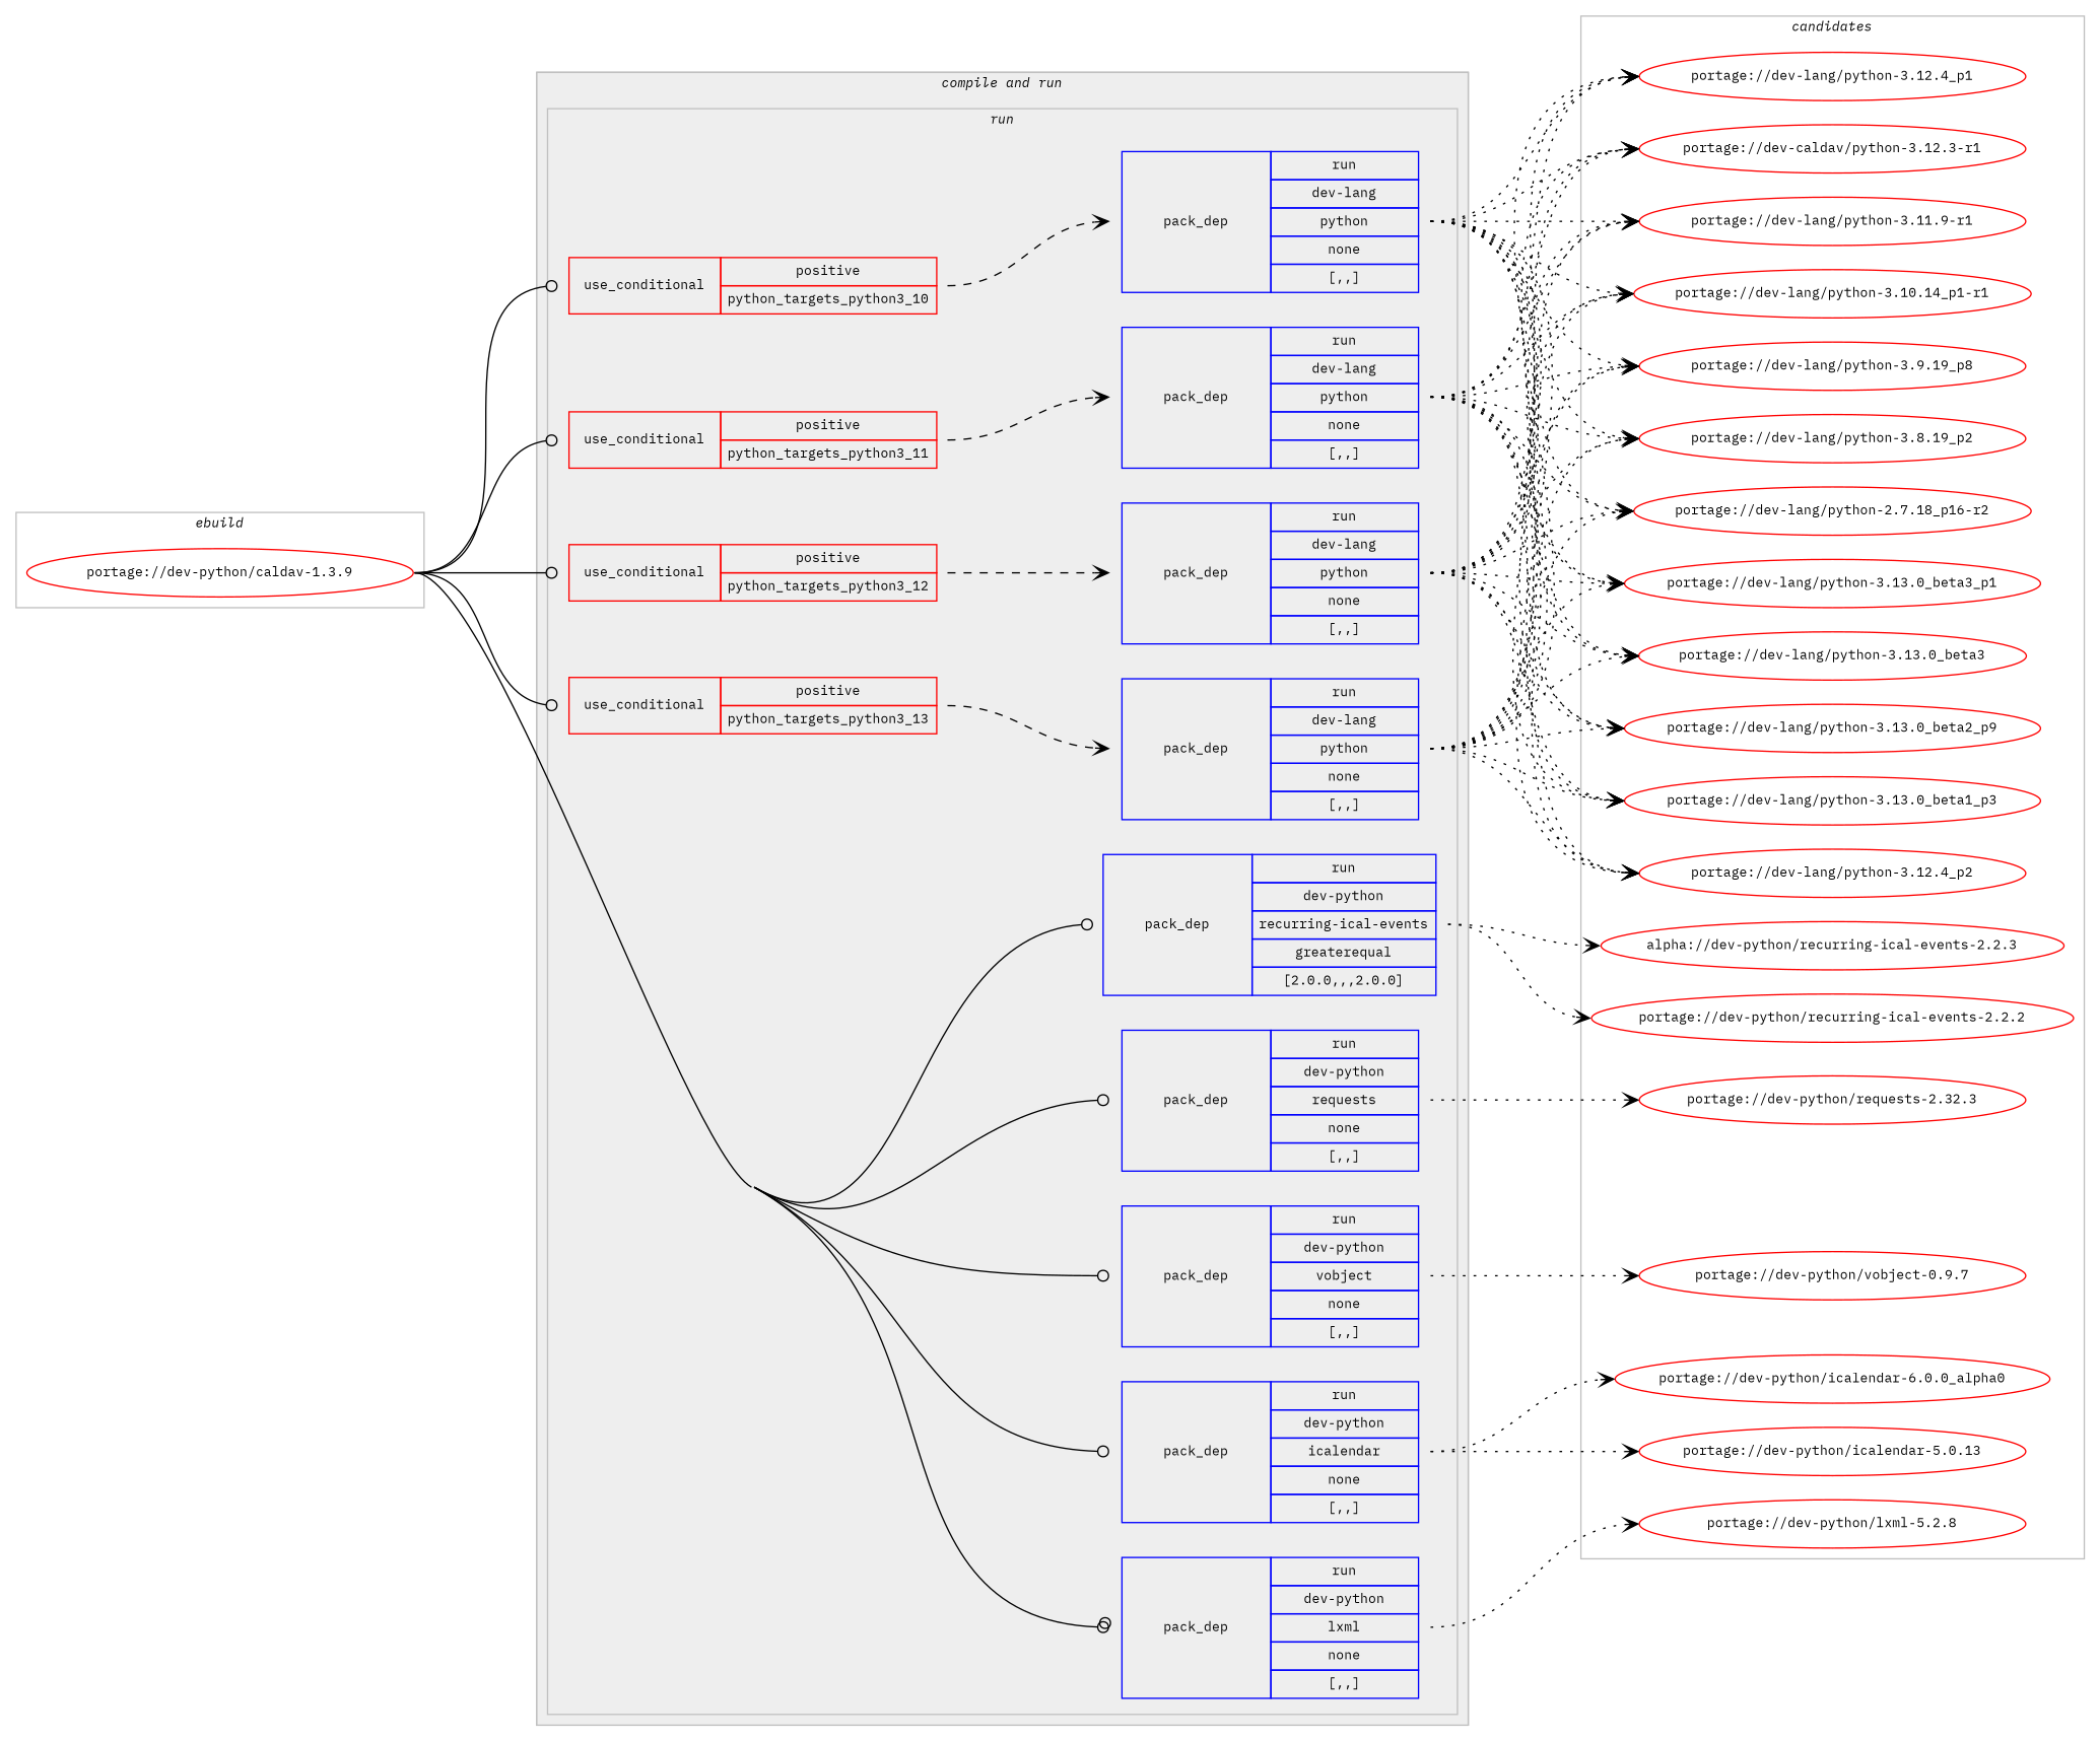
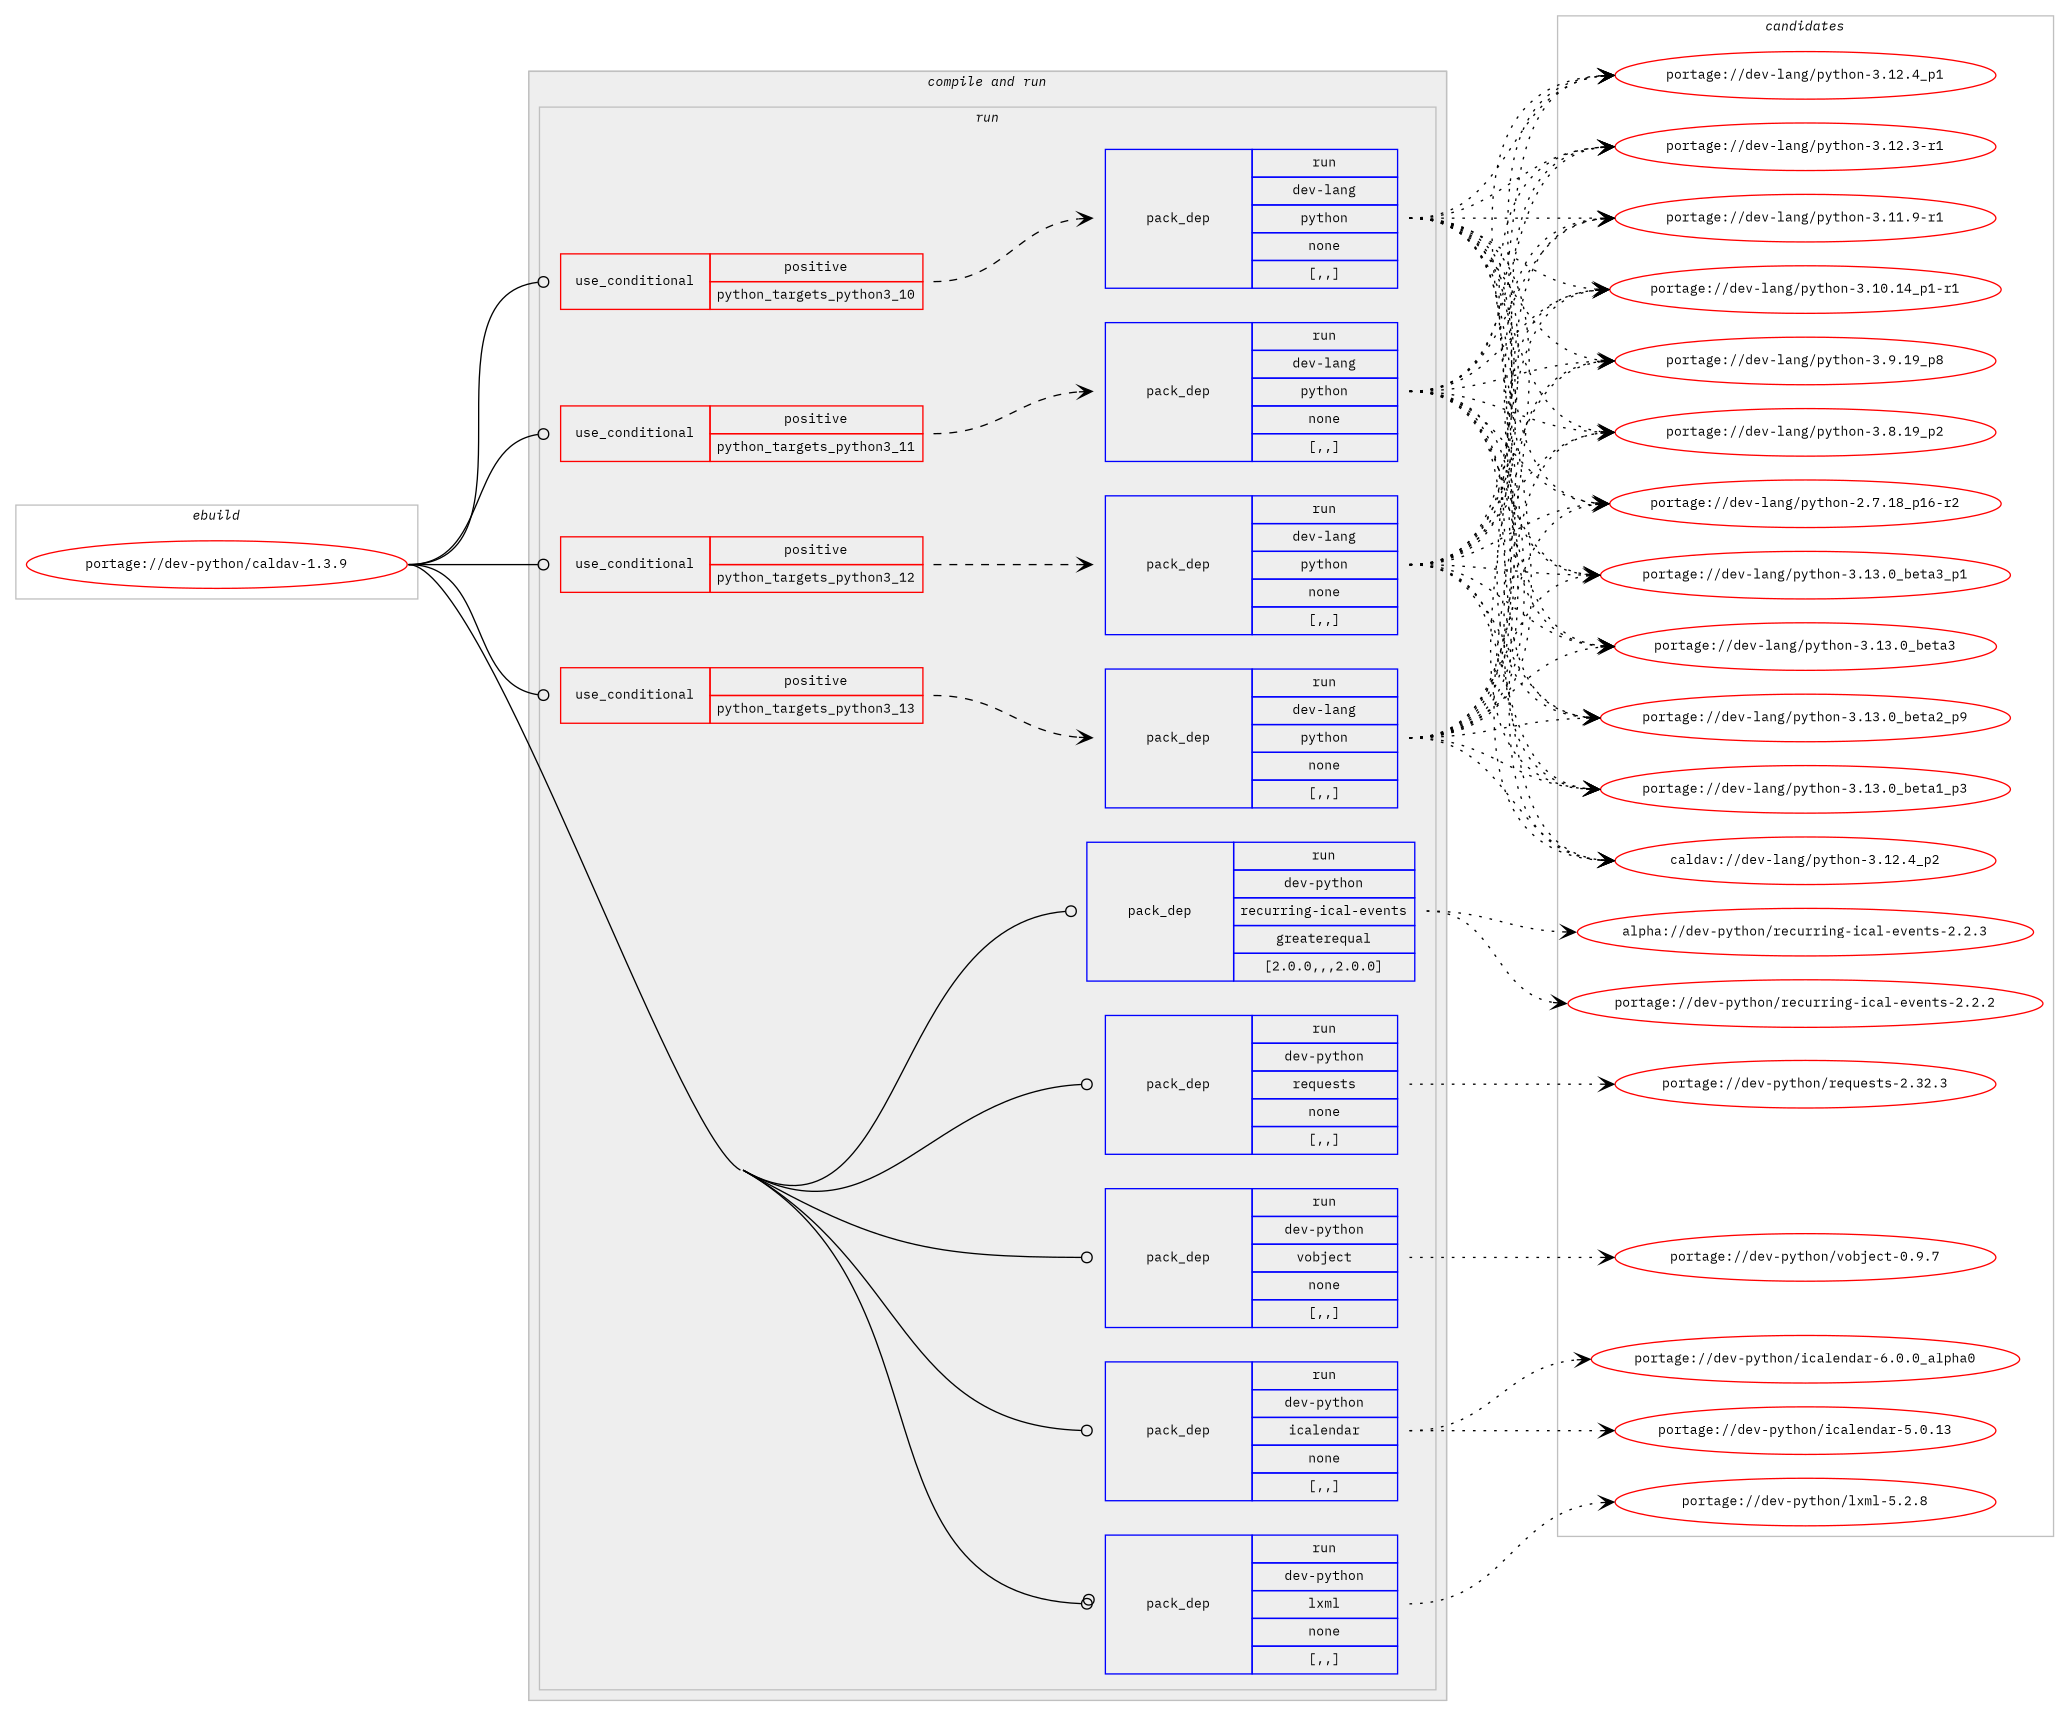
  digraph {
    compound=true
    concentrate=true
    fontname="IBM Plex Mono"
    fontsize=10
    newrank=true
    rankdir=LR
    ranksep=1.5
    node [color=red fontname="IBM Plex Mono" fontsize=10]
    edge [arrowhead=vee fontname="IBM Plex Mono" headport=w style=dotted tailport=e weight=100]
    n1 [label="portage://dev-python/caldav-1.3.9" width=4]
    n2 [color=blue label=<<TABLE BORDER="0" CELLBORDER="1" CELLSPACING="0" CELLPADDING="4" WIDTH="220"><TR><TD ROWSPAN="6" CELLPADDING="30">pack_dep</TD></TR><TR><TD WIDTH="110">run</TD></TR><TR><TD>dev-lang</TD></TR><TR><TD>python</TD></TR><TR><TD>none</TD></TR><TR><TD>[,,]</TD></TR></TABLE>> shape=none]
    n3 [label=<<TABLE BORDER="0" CELLBORDER="1" CELLSPACING="0" CELLPADDING="4"><TR><TD ROWSPAN="3" CELLPADDING="10">use_conditional</TD></TR><TR><TD>positive</TD></TR><TR><TD>python_targets_python3_10</TD></TR></TABLE>> shape=none]
    n4 [color=blue label=<<TABLE BORDER="0" CELLBORDER="1" CELLSPACING="0" CELLPADDING="4" WIDTH="220"><TR><TD ROWSPAN="6" CELLPADDING="30">pack_dep</TD></TR><TR><TD WIDTH="110">run</TD></TR><TR><TD>dev-lang</TD></TR><TR><TD>python</TD></TR><TR><TD>none</TD></TR><TR><TD>[,,]</TD></TR></TABLE>> shape=none]
    n5 [label=<<TABLE BORDER="0" CELLBORDER="1" CELLSPACING="0" CELLPADDING="4"><TR><TD ROWSPAN="3" CELLPADDING="10">use_conditional</TD></TR><TR><TD>positive</TD></TR><TR><TD>python_targets_python3_11</TD></TR></TABLE>> shape=none]
    n6 [color=blue label=<<TABLE BORDER="0" CELLBORDER="1" CELLSPACING="0" CELLPADDING="4" WIDTH="220"><TR><TD ROWSPAN="6" CELLPADDING="30">pack_dep</TD></TR><TR><TD WIDTH="110">run</TD></TR><TR><TD>dev-lang</TD></TR><TR><TD>python</TD></TR><TR><TD>none</TD></TR><TR><TD>[,,]</TD></TR></TABLE>> shape=none]
    n7 [label=<<TABLE BORDER="0" CELLBORDER="1" CELLSPACING="0" CELLPADDING="4"><TR><TD ROWSPAN="3" CELLPADDING="10">use_conditional</TD></TR><TR><TD>positive</TD></TR><TR><TD>python_targets_python3_12</TD></TR></TABLE>> shape=none]
    n8 [color=blue label=<<TABLE BORDER="0" CELLBORDER="1" CELLSPACING="0" CELLPADDING="4" WIDTH="220"><TR><TD ROWSPAN="6" CELLPADDING="30">pack_dep</TD></TR><TR><TD WIDTH="110">run</TD></TR><TR><TD>dev-lang</TD></TR><TR><TD>python</TD></TR><TR><TD>none</TD></TR><TR><TD>[,,]</TD></TR></TABLE>> shape=none]
    n9 [label=<<TABLE BORDER="0" CELLBORDER="1" CELLSPACING="0" CELLPADDING="4"><TR><TD ROWSPAN="3" CELLPADDING="10">use_conditional</TD></TR><TR><TD>positive</TD></TR><TR><TD>python_targets_python3_13</TD></TR></TABLE>> shape=none]
    n10 [color=blue label=<<TABLE BORDER="0" CELLBORDER="1" CELLSPACING="0" CELLPADDING="4" WIDTH="220"><TR><TD ROWSPAN="6" CELLPADDING="30">pack_dep</TD></TR><TR><TD WIDTH="110">run</TD></TR><TR><TD>dev-python</TD></TR><TR><TD>icalendar</TD></TR><TR><TD>none</TD></TR><TR><TD>[,,]</TD></TR></TABLE>> shape=none]
    n11 [color=blue label=<<TABLE BORDER="0" CELLBORDER="1" CELLSPACING="0" CELLPADDING="4" WIDTH="220"><TR><TD ROWSPAN="6" CELLPADDING="30">pack_dep</TD></TR><TR><TD WIDTH="110">run</TD></TR><TR><TD>dev-python</TD></TR><TR><TD>lxml</TD></TR><TR><TD>none</TD></TR><TR><TD>[,,]</TD></TR></TABLE>> shape=none]
    n12 [color=blue label=<<TABLE BORDER="0" CELLBORDER="1" CELLSPACING="0" CELLPADDING="4" WIDTH="220"><TR><TD ROWSPAN="6" CELLPADDING="30">pack_dep</TD></TR><TR><TD WIDTH="110">run</TD></TR><TR><TD>dev-python</TD></TR><TR><TD>recurring-ical-events</TD></TR><TR><TD>greaterequal</TD></TR><TR><TD>[2.0.0,,,2.0.0]</TD></TR></TABLE>> shape=none]
    n13 [color=blue label=<<TABLE BORDER="0" CELLBORDER="1" CELLSPACING="0" CELLPADDING="4" WIDTH="220"><TR><TD ROWSPAN="6" CELLPADDING="30">pack_dep</TD></TR><TR><TD WIDTH="110">run</TD></TR><TR><TD>dev-python</TD></TR><TR><TD>requests</TD></TR><TR><TD>none</TD></TR><TR><TD>[,,]</TD></TR></TABLE>> shape=none]
    n14 [color=blue label=<<TABLE BORDER="0" CELLBORDER="1" CELLSPACING="0" CELLPADDING="4" WIDTH="220"><TR><TD ROWSPAN="6" CELLPADDING="30">pack_dep</TD></TR><TR><TD WIDTH="110">run</TD></TR><TR><TD>dev-python</TD></TR><TR><TD>vobject</TD></TR><TR><TD>none</TD></TR><TR><TD>[,,]</TD></TR></TABLE>> shape=none]
    n15 [label="portage://dev-lang/python-3.13.0_beta3_p1" width=4]
    n16 [label="portage://dev-lang/python-3.13.0_beta3" width=4]
    n17 [label="portage://dev-lang/python-3.13.0_beta2_p9" width=4]
    n18 [label="portage://dev-lang/python-3.13.0_beta1_p3" width=4]
-   n19 [label="portage://dev-lang/python-3.12.4_p2" width=4]
+   n19 [label="caldav://dev-lang/python-3.12.4_p2" width=4]
    n20 [label="portage://dev-lang/python-3.12.4_p1" width=4]
-   n21 [label="portage://dev-caldav/python-3.12.3-r1" width=4]
+   n21 [label="portage://dev-lang/python-3.12.3-r1" width=4]
    n22 [label="portage://dev-lang/python-3.11.9-r1" width=4]
    n23 [label="portage://dev-lang/python-3.10.14_p1-r1" width=4]
    n24 [label="portage://dev-lang/python-3.9.19_p8" width=4]
    n25 [label="portage://dev-lang/python-3.8.19_p2" width=4]
    n26 [label="portage://dev-lang/python-2.7.18_p16-r2" width=4]
    n27 [label="portage://dev-python/vobject-0.9.7" width=4]
    n28 [label="alpha://dev-python/recurring-ical-events-2.2.3" width=4]
    n29 [label="portage://dev-python/recurring-ical-events-2.2.2" width=4]
    n30 [label="portage://dev-python/icalendar-6.0.0_alpha0" width=4]
    n31 [label="portage://dev-python/icalendar-5.0.13" width=4]
    n32 [label="portage://dev-python/lxml-5.2.8" width=4]
    n33 [label="portage://dev-python/requests-2.32.3" width=4]
    subgraph cluster_1 {
      color=gray
      label=<<i>ebuild</i>>
      n1
    }
    subgraph cluster_2 {
      color=gray
      label=<<i>dependencies</i>>
      subgraph cluster_3 {
        color=gray
        fillcolor="#eeeeee"
        label=<<i>compile</i>>
        style=filled
      }
      subgraph cluster_4 {
        color=gray
        fillcolor="#eeeeee"
        label=<<i>compile and run</i>>
        style=filled
      }
      subgraph cluster_5 {
        color=gray
        fillcolor="#eeeeee"
        label=<<i>run</i>>
        style=filled
        subgraph sub_6 {
          color=gray
          fillcolor="#eeeeee"
          label=<<i>run</i>>
          style=filled
          n3
          subgraph sub_7 {
            color=gray
            fillcolor="#eeeeee"
            label=<<i>run</i>>
            style=filled
            n2
          }
        }
        subgraph sub_8 {
          color=gray
          fillcolor="#eeeeee"
          label=<<i>run</i>>
          style=filled
          n5
          subgraph sub_9 {
            color=gray
            fillcolor="#eeeeee"
            label=<<i>run</i>>
            style=filled
            n4
          }
        }
        subgraph sub_10 {
          color=gray
          fillcolor="#eeeeee"
          label=<<i>run</i>>
          style=filled
          n7
          subgraph sub_11 {
            color=gray
            fillcolor="#eeeeee"
            label=<<i>run</i>>
            style=filled
            n6
          }
        }
        subgraph sub_12 {
          color=gray
          fillcolor="#eeeeee"
          label=<<i>run</i>>
          style=filled
          n9
          subgraph sub_13 {
            color=gray
            fillcolor="#eeeeee"
            label=<<i>run</i>>
            style=filled
            n8
          }
        }
        subgraph sub_14 {
          color=gray
          fillcolor="#eeeeee"
          label=<<i>run</i>>
          style=filled
          n10
        }
        subgraph sub_15 {
          color=gray
          fillcolor="#eeeeee"
          label=<<i>run</i>>
          style=filled
          n11
        }
        subgraph sub_16 {
          color=gray
          fillcolor="#eeeeee"
          label=<<i>run</i>>
          style=filled
          n12
        }
        subgraph sub_17 {
          color=gray
          fillcolor="#eeeeee"
          label=<<i>run</i>>
          style=filled
          n13
        }
        subgraph sub_18 {
          color=gray
          fillcolor="#eeeeee"
          label=<<i>run</i>>
          style=filled
          n14
        }
      }
    }
    subgraph cluster_19 {
      color=gray
      label=<<i>candidates</i>>
      rank=same
      subgraph sub_20 {
        color=black
        label=<<i>candidates</i>>
        nodesep=1
        rank=same
        n15
        n16
        n17
        n18
        n19
        n20
        n21
        n22
        n23
        n24
        n25
        n26
      }
      subgraph sub_21 {
        color=black
        label=<<i>candidates</i>>
        nodesep=1
        rank=same
        n27
      }
      subgraph sub_22 {
        color=black
        label=<<i>candidates</i>>
        nodesep=1
        rank=same
        n15
        n16
        n17
        n18
        n19
        n20
        n21
        n22
        n23
        n24
        n25
        n26
      }
      subgraph sub_23 {
        color=black
        label=<<i>candidates</i>>
        nodesep=1
        rank=same
        n28
        n29
      }
      subgraph sub_24 {
        color=black
        label=<<i>candidates</i>>
        nodesep=1
        rank=same
        n15
        n16
        n17
        n18
        n19
        n20
        n21
        n22
        n23
        n24
        n25
        n26
      }
      subgraph sub_25 {
        color=black
        label=<<i>candidates</i>>
        nodesep=1
        rank=same
        n15
        n16
        n17
        n18
        n19
        n20
        n21
        n22
        n23
        n24
        n25
        n26
      }
      subgraph sub_26 {
        color=black
        label=<<i>candidates</i>>
        nodesep=1
        rank=same
        n30
        n31
      }
      subgraph sub_27 {
        color=black
        label=<<i>candidates</i>>
        nodesep=1
        rank=same
        n32
      }
      subgraph sub_28 {
        color=black
        label=<<i>candidates</i>>
        nodesep=1
        rank=same
        n33
      }
    }
    n1 -> n3 [arrowhead=odot style=solid weight=20]
    n1 -> n5 [arrowhead=odot style=solid weight=20]
    n1 -> n7 [arrowhead=odot style=solid weight=20]
    n1 -> n9 [arrowhead=odot style=solid weight=20]
    n1 -> n10 [arrowhead=odot style=solid weight=20]
    n1 -> n11 [arrowhead=odot style=solid weight=20]
    n1 -> n12 [arrowhead=odot style=solid weight=20]
    n1 -> n13 [arrowhead=odot style=solid weight=20]
    n1 -> n14 [arrowhead=odot style=solid weight=20]
    n2 -> n15
    n2 -> n16
    n2 -> n17
    n2 -> n18
    n2 -> n19
    n2 -> n20
    n2 -> n21
    n2 -> n22
    n2 -> n23
    n2 -> n24
    n2 -> n25
    n2 -> n26
    n3 -> n2 [style=dashed weight=20]
    n4 -> n15
    n4 -> n16
    n4 -> n17
    n4 -> n18
    n4 -> n19
    n4 -> n20
    n4 -> n21
    n4 -> n22
    n4 -> n23
    n4 -> n24
    n4 -> n25
    n4 -> n26
    n5 -> n4 [style=dashed weight=20]
    n6 -> n15
    n6 -> n16
    n6 -> n17
    n6 -> n18
    n6 -> n19
    n6 -> n20
    n6 -> n21
    n6 -> n22
    n6 -> n23
    n6 -> n24
    n6 -> n25
    n6 -> n26
    n7 -> n6 [style=dashed weight=20]
    n8 -> n15
    n8 -> n16
    n8 -> n17
    n8 -> n18
    n8 -> n19
    n8 -> n20
    n8 -> n21
    n8 -> n22
    n8 -> n23
    n8 -> n24
    n8 -> n25
    n8 -> n26
    n9 -> n8 [style=dashed weight=20]
    n10 -> n30
    n10 -> n31
    n11 -> n32
    n12 -> n28
    n12 -> n29
    n13 -> n33
    n14 -> n27
  }
